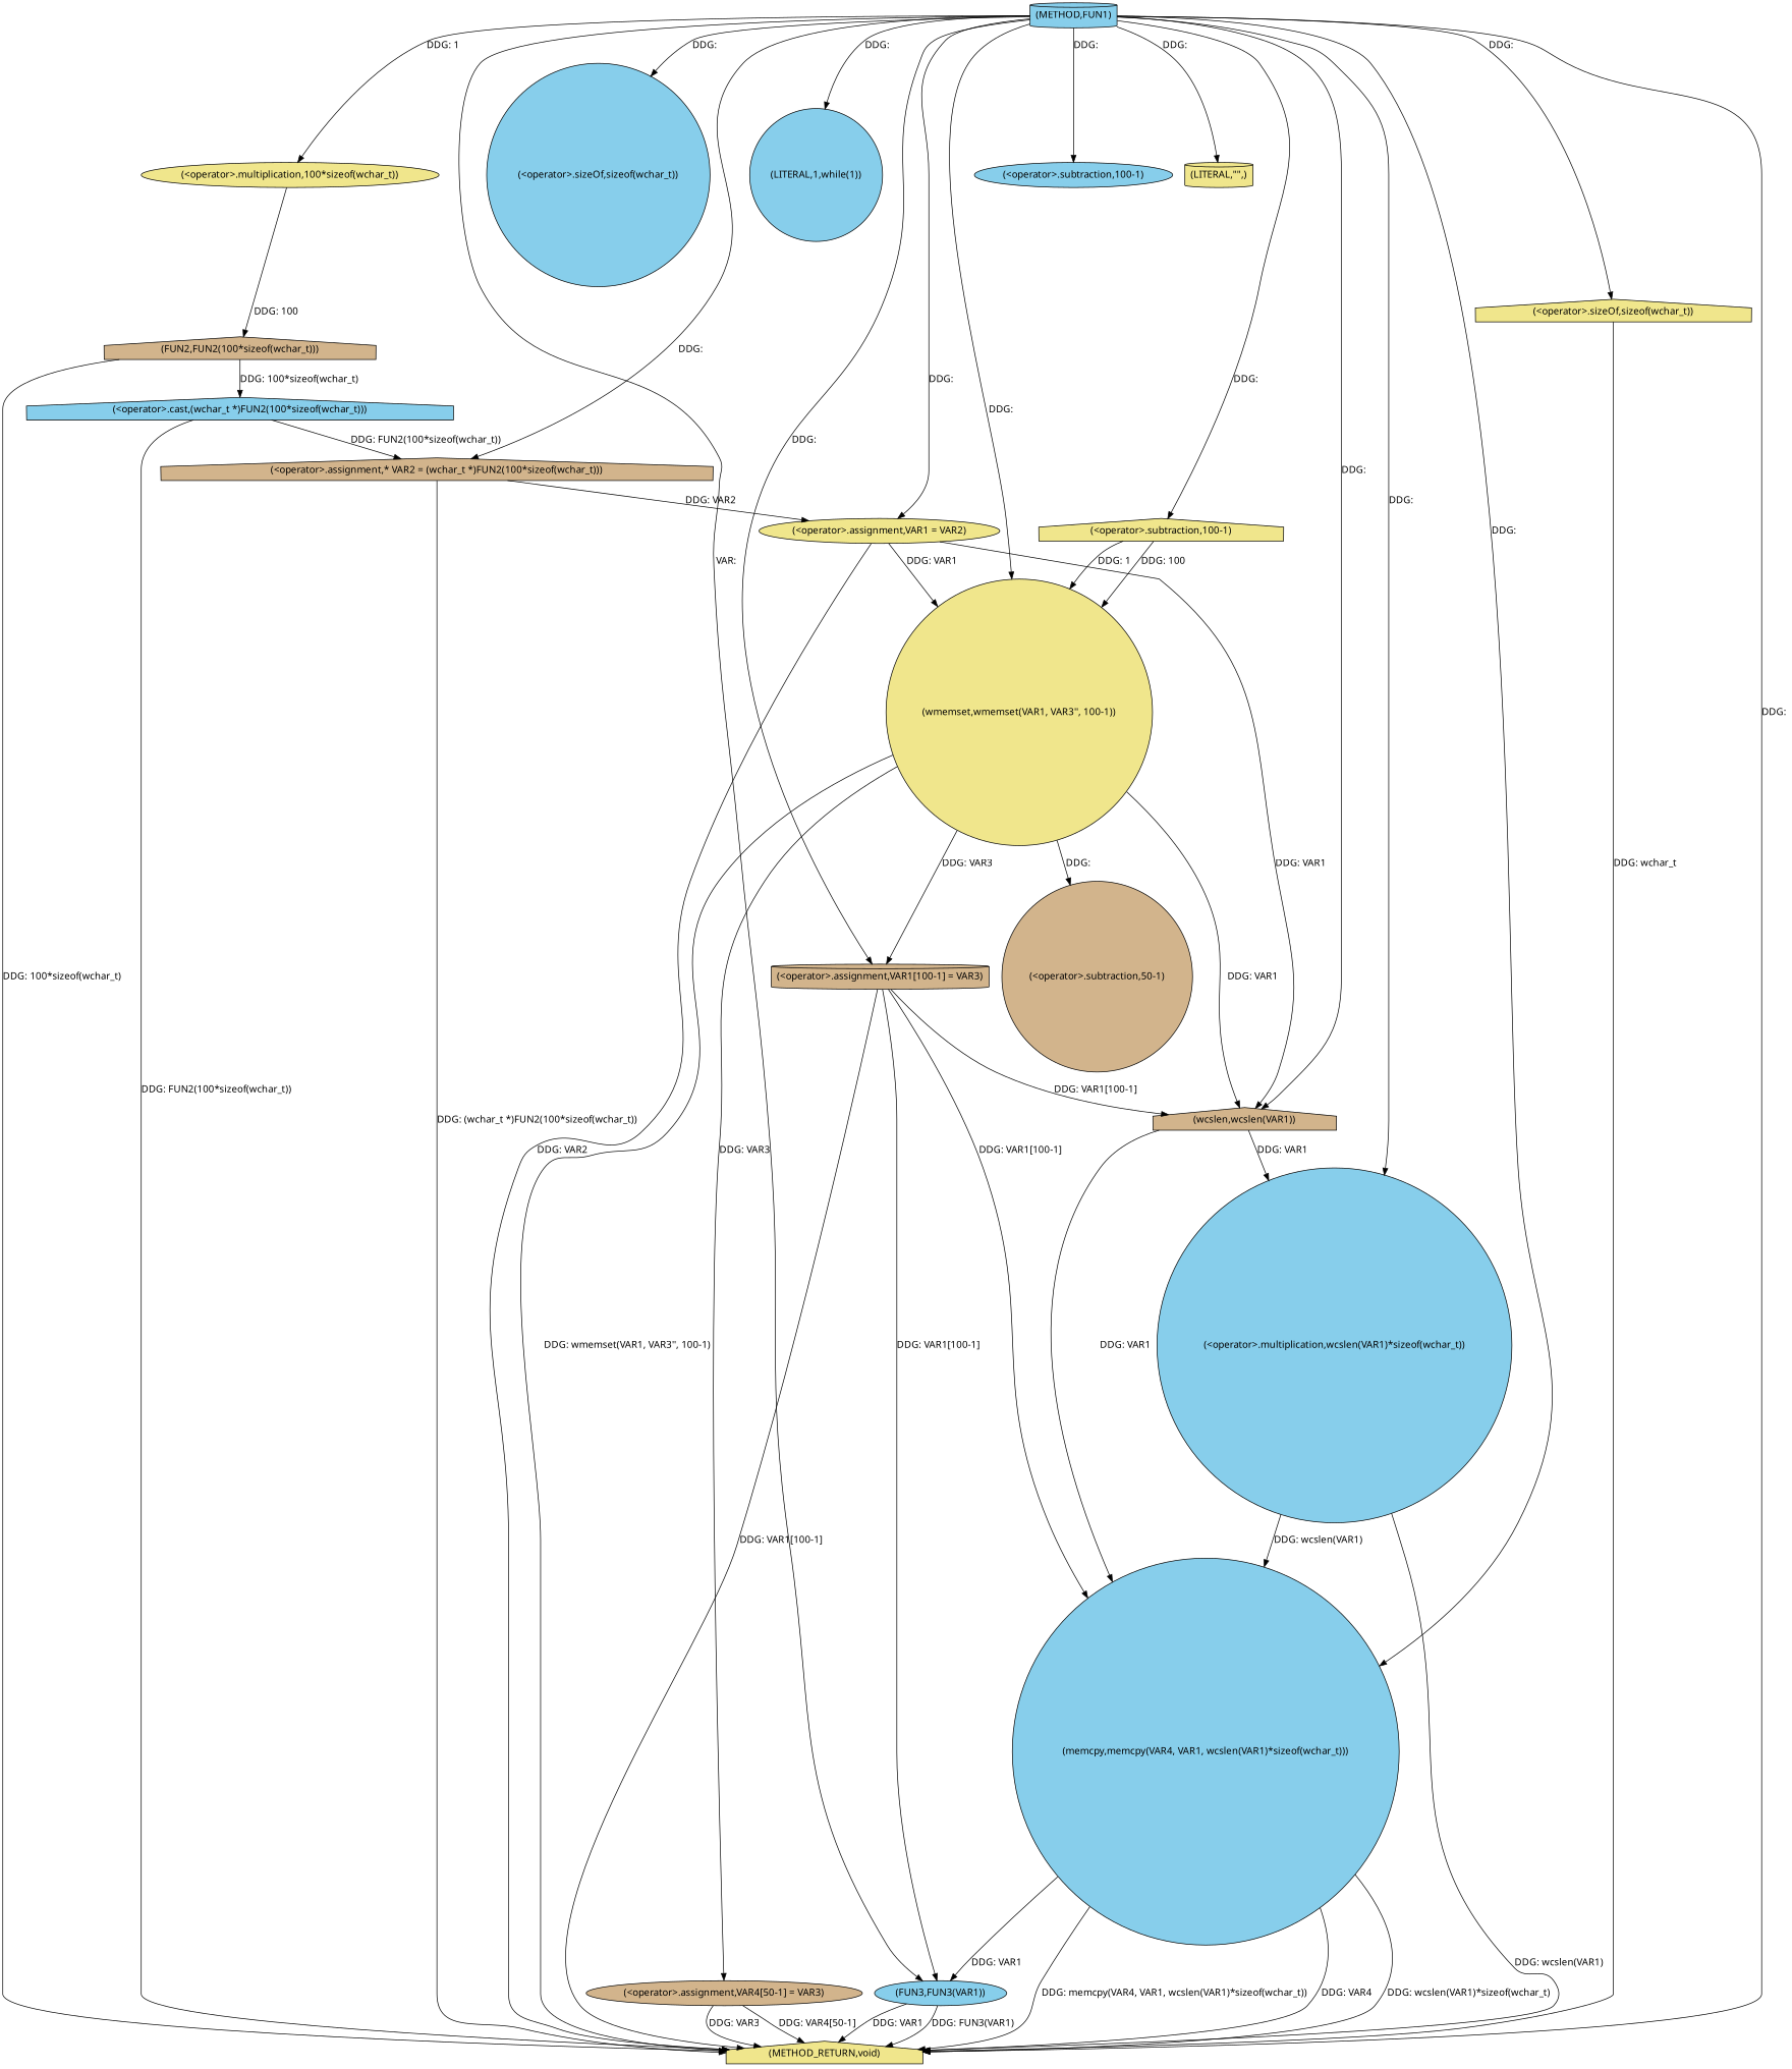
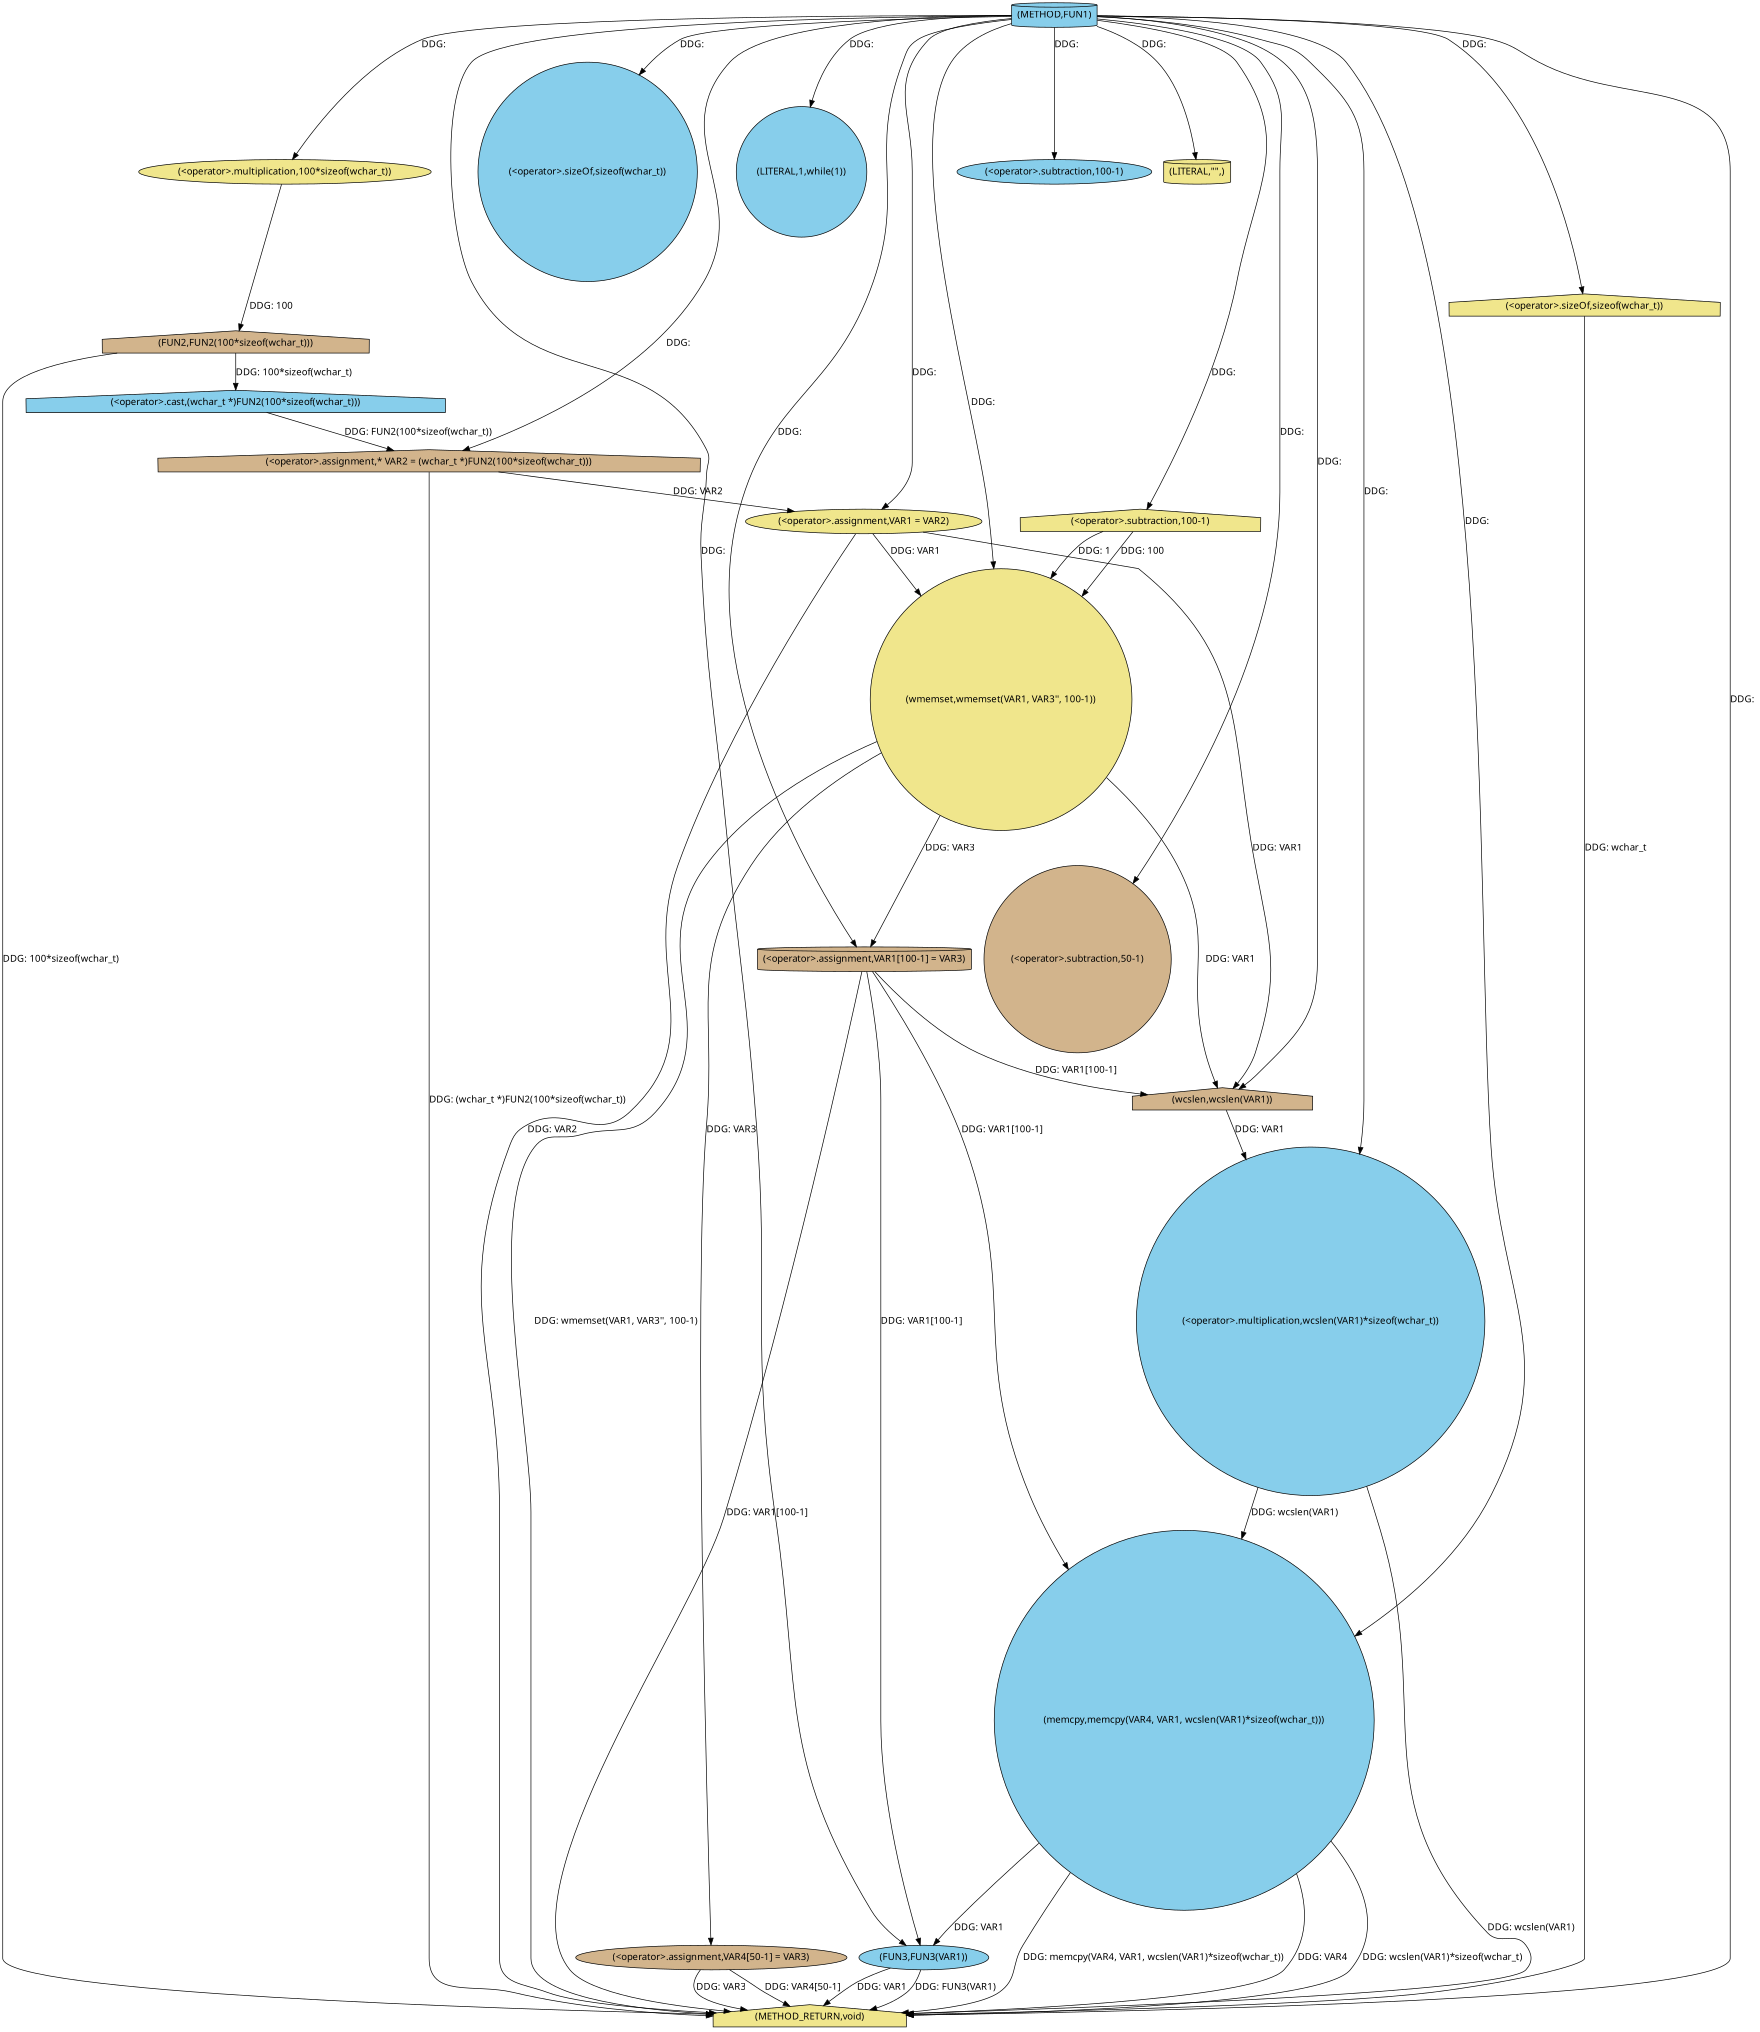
  digraph {
    fontname="Noto Sans"
    node [fillcolor=skyblue fontname="Noto Sans" shape=house style=filled]
    edge [fontname="Noto Sans"]
    n1 [label="(METHOD,FUN1)" shape=cylinder]
    n2 [fillcolor=tan label="(<operator>.assignment,* VAR2 = (wchar_t *)FUN2(100*sizeof(wchar_t)))"]
    n3 [fillcolor=khaki label="(<operator>.multiplication,100*sizeof(wchar_t))" shape=ellipse]
    n4 [label="(<operator>.sizeOf,sizeof(wchar_t))" shape=circle]
    n5 [fillcolor=khaki label="(<operator>.assignment,VAR1 = VAR2)" shape=ellipse]
    n6 [label="(LITERAL,1,while(1))" shape=circle]
    n7 [fillcolor=khaki label="(wmemset,wmemset(VAR1, VAR3'', 100-1))" shape=circle]
    n8 [fillcolor=khaki label="(<operator>.subtraction,100-1)"]
    n9 [fillcolor=tan label="(<operator>.assignment,VAR1[100-1] = VAR3)" shape=cylinder]
    n10 [label="(<operator>.subtraction,100-1)" shape=ellipse]
    n11 [fillcolor=khaki label="(LITERAL,\"\",)" shape=cylinder]
    n12 [label="(memcpy,memcpy(VAR4, VAR1, wcslen(VAR1)*sizeof(wchar_t)))" shape=circle]
    n13 [label="(<operator>.multiplication,wcslen(VAR1)*sizeof(wchar_t))" shape=circle]
    n14 [fillcolor=tan label="(wcslen,wcslen(VAR1))"]
    n15 [fillcolor=khaki label="(<operator>.sizeOf,sizeof(wchar_t))"]
    n16 [fillcolor=tan label="(<operator>.subtraction,50-1)" shape=circle]
    n17 [label="(FUN3,FUN3(VAR1))" shape=ellipse]
    n18 [fillcolor=khaki label="(METHOD_RETURN,void)"]
    n19 [fillcolor=tan label="(FUN2,FUN2(100*sizeof(wchar_t)))"]
    n20 [fillcolor=tan label="(<operator>.assignment,VAR4[50-1] = VAR3)" shape=ellipse]
    n21 [label="(<operator>.cast,(wchar_t *)FUN2(100*sizeof(wchar_t)))"]
    n1 -> n2 [label="DDG: "]
-   n1 -> n3 [label="DDG: 1"]
+   n1 -> n3 [label="DDG: "]
    n1 -> n4 [label="DDG: "]
    n1 -> n5 [label="DDG: "]
    n1 -> n6 [label="DDG: "]
    n1 -> n7 [label="DDG: "]
    n1 -> n8 [label="DDG: "]
    n1 -> n9 [label="DDG: "]
    n1 -> n10 [label="DDG: "]
    n1 -> n11 [label="DDG: "]
    n1 -> n12 [label="DDG: "]
    n1 -> n13 [label="DDG: "]
    n1 -> n14 [label="DDG: "]
    n1 -> n15 [label="DDG: "]
-   n7 -> n16 [label="DDG: "]
-   n1 -> n17 [label="VAR: "]
+   n1 -> n16 [label="DDG: "]
+   n1 -> n17 [label="DDG: "]
    n1 -> n18 [label="DDG: "]
    n2 -> n5 [label="DDG: VAR2"]
    n2 -> n18 [label="DDG: (wchar_t *)FUN2(100*sizeof(wchar_t))"]
    n3 -> n19 [label="DDG: 100"]
    n5 -> n7 [label="DDG: VAR1"]
    n5 -> n14 [label="DDG: VAR1"]
    n5 -> n18 [label="DDG: VAR2"]
    n7 -> n9 [label="DDG: VAR3"]
    n7 -> n14 [label="DDG: VAR1"]
    n7 -> n18 [label="DDG: wmemset(VAR1, VAR3'', 100-1)"]
    n7 -> n20 [label="DDG: VAR3"]
    n8 -> n7 [label="DDG: 100"]
    n8 -> n7 [label="DDG: 1"]
    n9 -> n12 [label="DDG: VAR1[100-1]"]
    n9 -> n14 [label="DDG: VAR1[100-1]"]
    n9 -> n17 [label="DDG: VAR1[100-1]"]
    n9 -> n18 [label="DDG: VAR1[100-1]"]
    n12 -> n17 [label="DDG: VAR1"]
    n12 -> n18 [label="DDG: memcpy(VAR4, VAR1, wcslen(VAR1)*sizeof(wchar_t))"]
    n12 -> n18 [label="DDG: VAR4"]
    n12 -> n18 [label="DDG: wcslen(VAR1)*sizeof(wchar_t)"]
    n13 -> n12 [label="DDG: wcslen(VAR1)"]
    n13 -> n18 [label="DDG: wcslen(VAR1)"]
-   n14 -> n12 [label="DDG: VAR1"]
    n14 -> n13 [label="DDG: VAR1"]
    n15 -> n18 [label="DDG: wchar_t"]
    n17 -> n18 [label="DDG: VAR1"]
    n17 -> n18 [label="DDG: FUN3(VAR1)"]
    n19 -> n18 [label="DDG: 100*sizeof(wchar_t)"]
    n19 -> n21 [label="DDG: 100*sizeof(wchar_t)"]
    n20 -> n18 [label="DDG: VAR4[50-1]"]
    n20 -> n18 [label="DDG: VAR3"]
    n21 -> n2 [label="DDG: FUN2(100*sizeof(wchar_t))"]
-   n21 -> n18 [label="DDG: FUN2(100*sizeof(wchar_t))"]
  }
